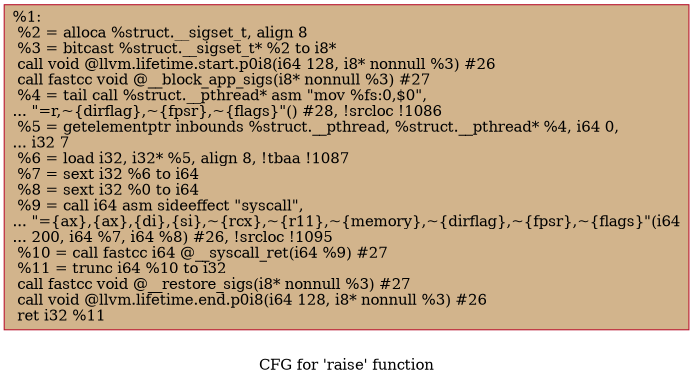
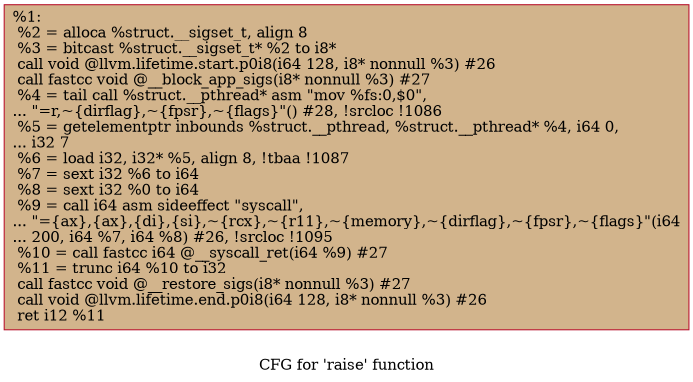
  digraph {
    label="CFG for 'raise' function"
-   n1 [color="#b70d28ff" fillcolor=tan label="{%1:\l  %2 = alloca %struct.__sigset_t, align 8\l  %3 = bitcast %struct.__sigset_t* %2 to i8*\l  call void @llvm.lifetime.start.p0i8(i64 128, i8* nonnull %3) #26\l  call fastcc void @__block_app_sigs(i8* nonnull %3) #27\l  %4 = tail call %struct.__pthread* asm \"mov %fs:0,$0\",\l... \"=r,~\{dirflag\},~\{fpsr\},~\{flags\}\"() #28, !srcloc !1086\l  %5 = getelementptr inbounds %struct.__pthread, %struct.__pthread* %4, i64 0,\l... i32 7\l  %6 = load i32, i32* %5, align 8, !tbaa !1087\l  %7 = sext i32 %6 to i64\l  %8 = sext i32 %0 to i64\l  %9 = call i64 asm sideeffect \"syscall\",\l... \"=\{ax\},\{ax\},\{di\},\{si\},~\{rcx\},~\{r11\},~\{memory\},~\{dirflag\},~\{fpsr\},~\{flags\}\"(i64\l... 200, i64 %7, i64 %8) #26, !srcloc !1095\l  %10 = call fastcc i64 @__syscall_ret(i64 %9) #27\l  %11 = trunc i64 %10 to i32\l  call fastcc void @__restore_sigs(i8* nonnull %3) #27\l  call void @llvm.lifetime.end.p0i8(i64 128, i8* nonnull %3) #26\l  ret i32 %11\l}" shape=record style=filled]
+   n1 [color="#b70d28ff" fillcolor=tan label="{%1:\l  %2 = alloca %struct.__sigset_t, align 8\l  %3 = bitcast %struct.__sigset_t* %2 to i8*\l  call void @llvm.lifetime.start.p0i8(i64 128, i8* nonnull %3) #26\l  call fastcc void @__block_app_sigs(i8* nonnull %3) #27\l  %4 = tail call %struct.__pthread* asm \"mov %fs:0,$0\",\l... \"=r,~\{dirflag\},~\{fpsr\},~\{flags\}\"() #28, !srcloc !1086\l  %5 = getelementptr inbounds %struct.__pthread, %struct.__pthread* %4, i64 0,\l... i32 7\l  %6 = load i32, i32* %5, align 8, !tbaa !1087\l  %7 = sext i32 %6 to i64\l  %8 = sext i32 %0 to i64\l  %9 = call i64 asm sideeffect \"syscall\",\l... \"=\{ax\},\{ax\},\{di\},\{si\},~\{rcx\},~\{r11\},~\{memory\},~\{dirflag\},~\{fpsr\},~\{flags\}\"(i64\l... 200, i64 %7, i64 %8) #26, !srcloc !1095\l  %10 = call fastcc i64 @__syscall_ret(i64 %9) #27\l  %11 = trunc i64 %10 to i32\l  call fastcc void @__restore_sigs(i8* nonnull %3) #27\l  call void @llvm.lifetime.end.p0i8(i64 128, i8* nonnull %3) #26\l  ret i12 %11\l}" shape=record style=filled]
  }
